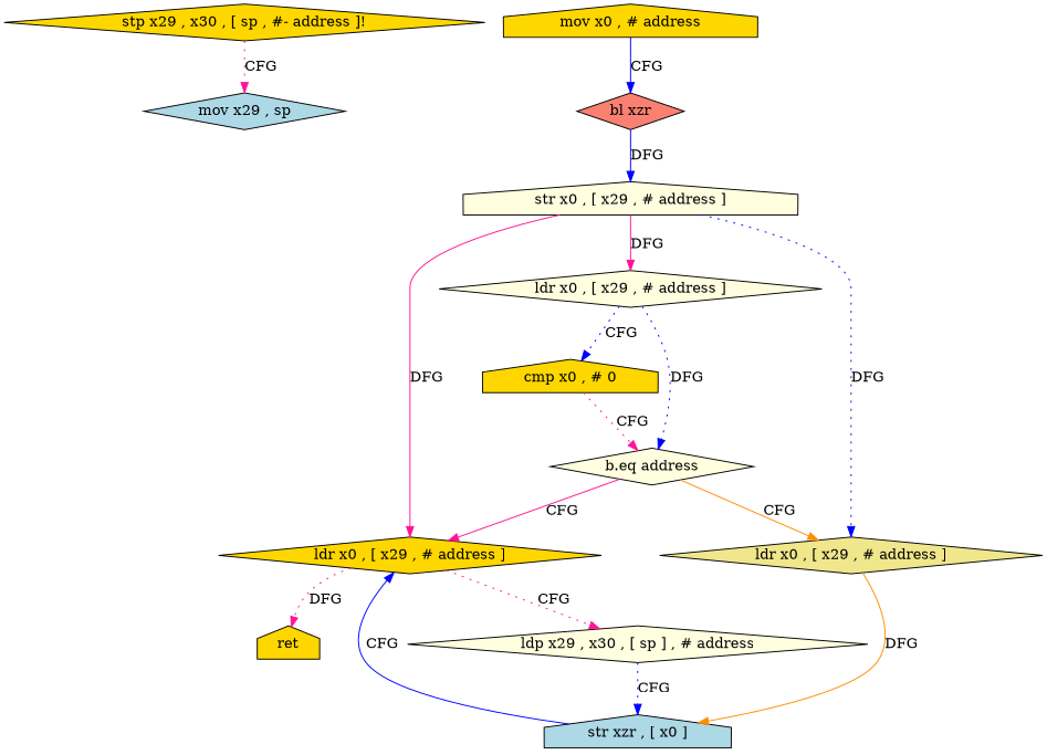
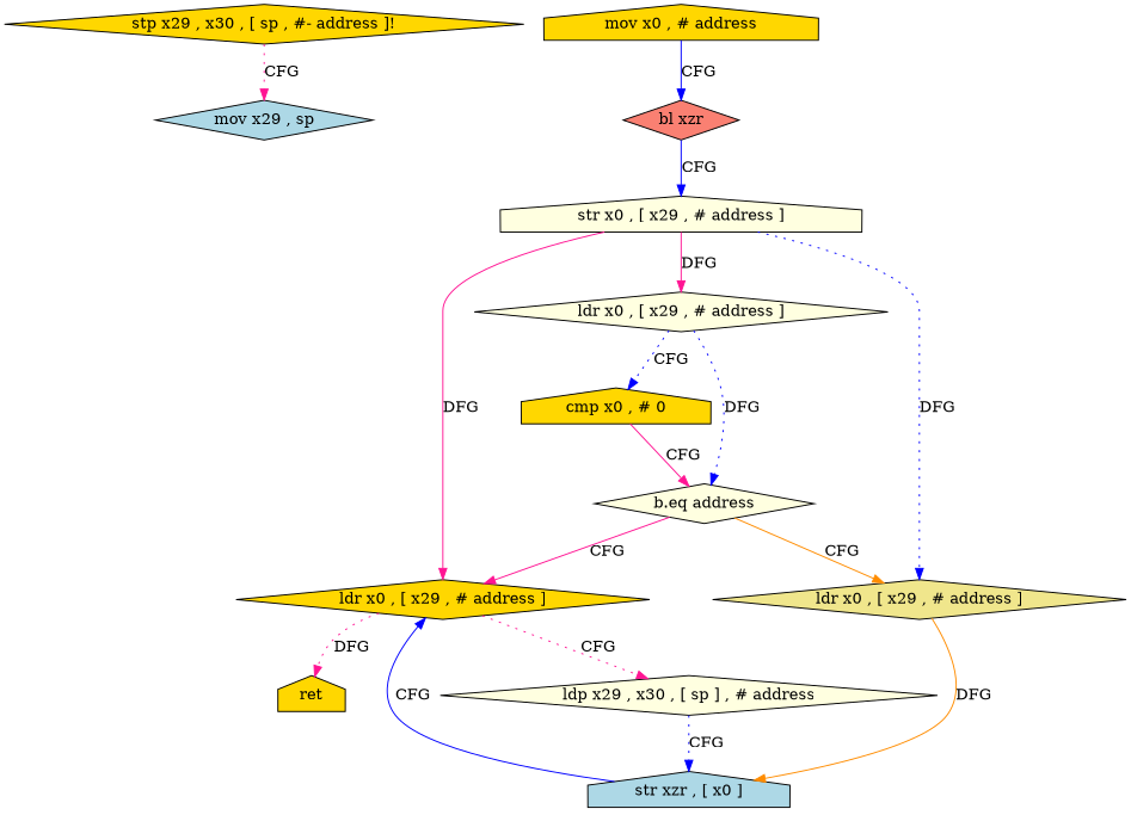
  digraph {
    node [fillcolor=gold shape=diamond style=filled]
    edge [color=deeppink style=solid]
    n1 [label="stp x29 , x30 , [ sp , #- address ]!"]
    n2 [fillcolor=lightblue label="mov x29 , sp"]
    n3 [label="mov x0 , # address" shape=house]
    n4 [fillcolor=salmon label="bl xzr"]
    n5 [fillcolor=lightyellow label="str x0 , [ x29 , # address ]" shape=house]
    n6 [fillcolor=lightyellow label="ldr x0 , [ x29 , # address ]"]
    n7 [label="ldr x0 , [ x29 , # address ]"]
    n8 [fillcolor=khaki label="ldr x0 , [ x29 , # address ]"]
    n9 [label="cmp x0 , # 0" shape=house]
    n10 [fillcolor=lightyellow label="b.eq address"]
    n11 [fillcolor=lightyellow label="ldp x29 , x30 , [ sp ] , # address"]
    n12 [label=ret shape=house]
    n13 [fillcolor=lightblue label="str xzr , [ x0 ]" shape=house]
    n1 -> n2 [label=CFG style=dotted]
    n3 -> n4 [color=blue label=CFG]
-   n4 -> n5 [color=blue label=DFG]
+   n4 -> n5 [color=blue label=CFG]
    n5 -> n6 [label=DFG]
    n5 -> n7 [label=DFG]
    n5 -> n8 [color=blue label=DFG style=dotted]
    n6 -> n9 [color=blue label=CFG style=dotted]
    n6 -> n10 [color=blue label=DFG style=dotted]
    n7 -> n11 [label=CFG style=dotted]
    n7 -> n12 [label=DFG style=dotted]
    n8 -> n13 [color=darkorange label=DFG]
-   n9 -> n10 [label=CFG style=dotted]
+   n9 -> n10 [label=CFG]
    n10 -> n7 [label=CFG]
    n10 -> n8 [color=darkorange label=CFG]
    n11 -> n13 [color=blue label=CFG style=dotted]
    n13 -> n7 [color=blue label=CFG]
  }
